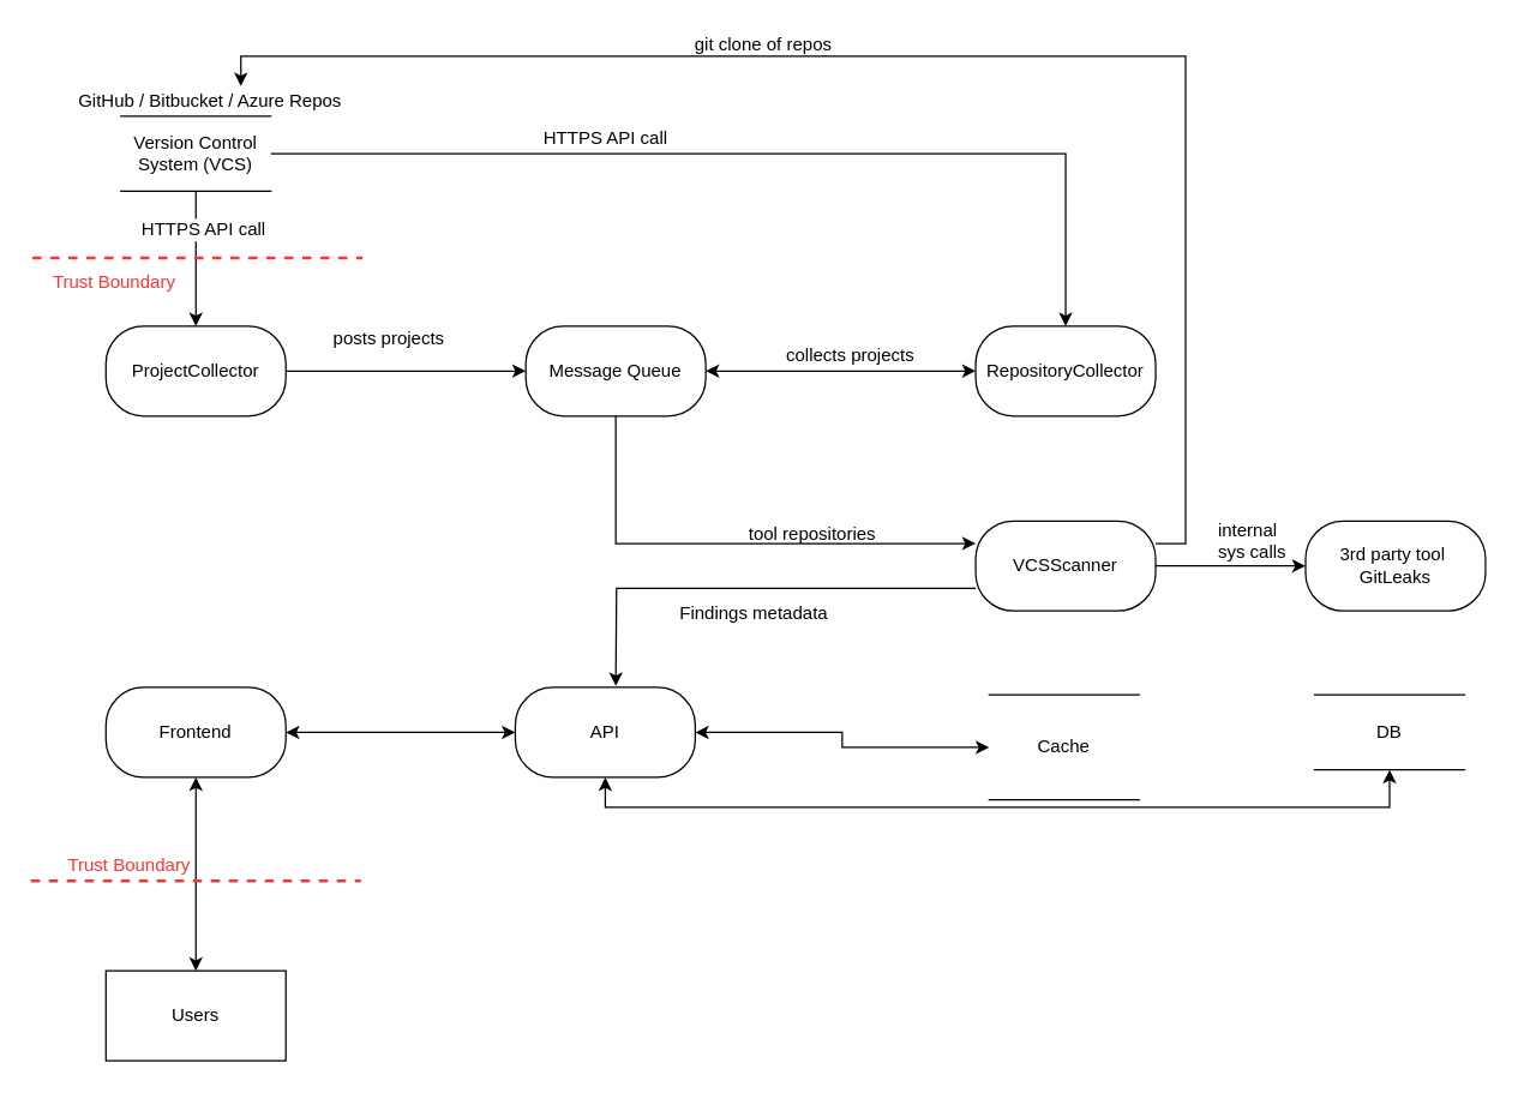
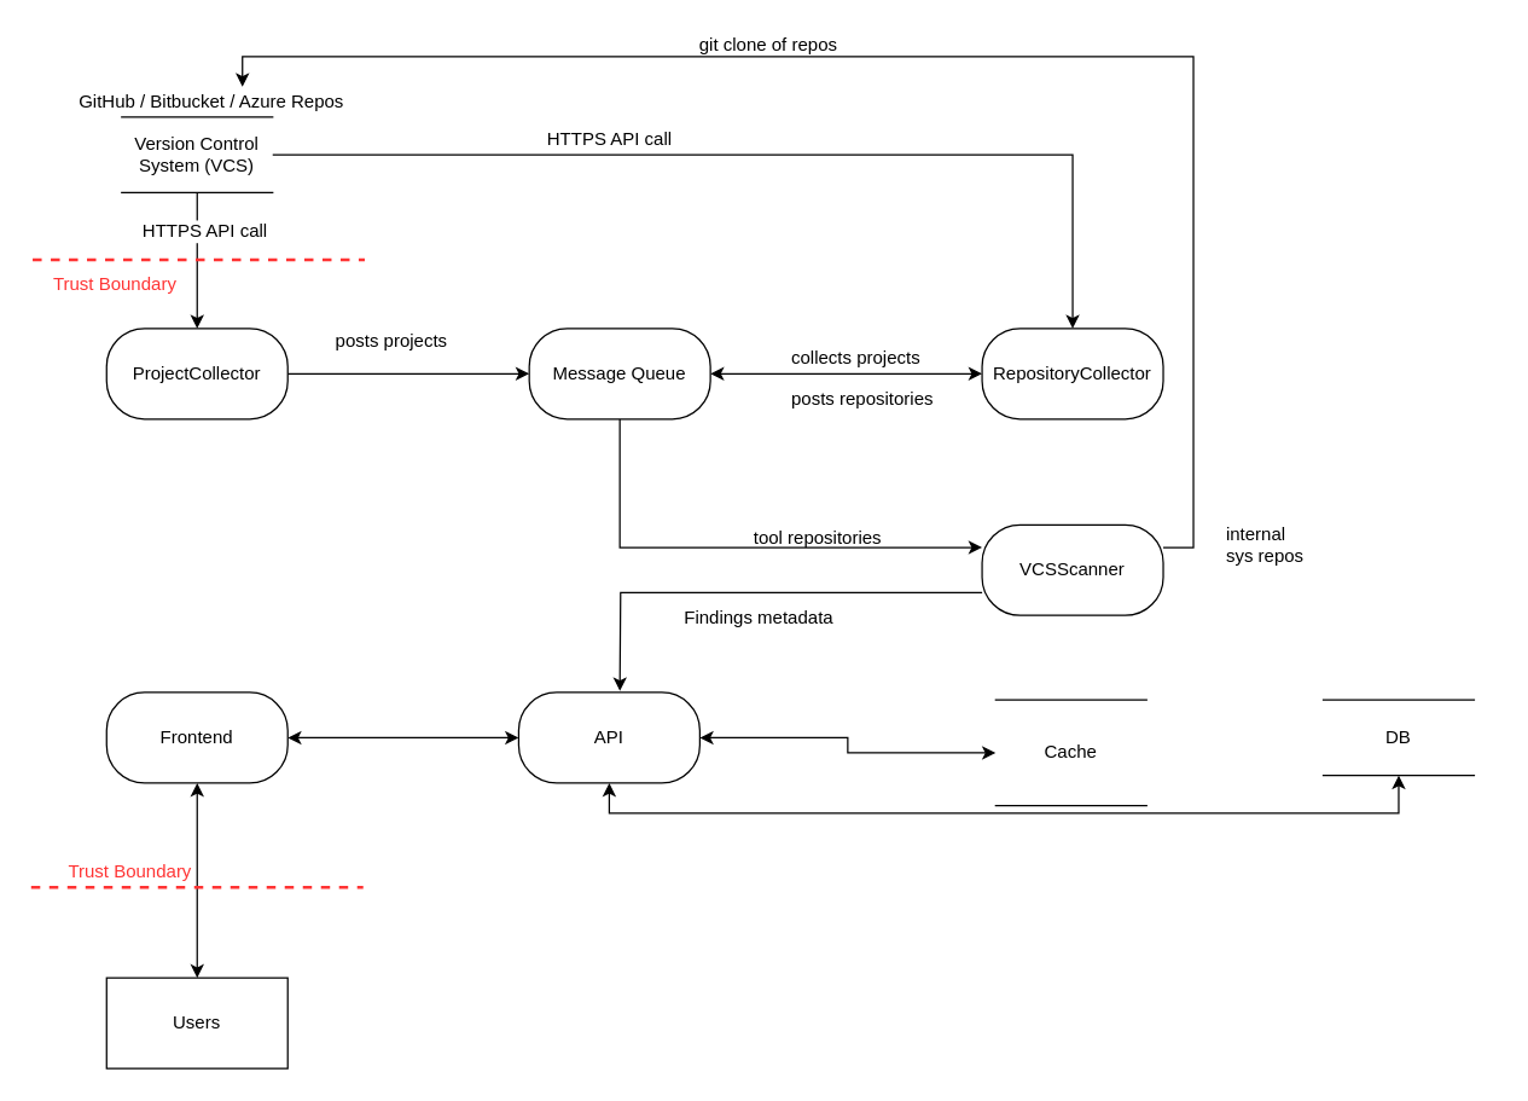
  <mxCell id="0" />
  <mxCell id="1" parent="0" />
  <mxCell id="2" style="edgeStyle=orthogonalEdgeStyle;curved=1;rounded=0;orthogonalLoop=1;jettySize=auto;html=1;exitX=1;exitY=0.5;exitDx=0;exitDy=0;entryX=0;entryY=0.5;entryDx=0;entryDy=0;" parent="1" source="3" target="6" edge="1"><mxGeometry relative="1" as="geometry" /></mxCell>
  <mxCell id="3" value="ProjectCollector" style="rounded=1;whiteSpace=wrap;html=1;arcSize=42;" parent="1" vertex="1"><mxGeometry x="70" y="217" width="120" height="60" as="geometry" /></mxCell>
  <mxCell id="4" style="edgeStyle=orthogonalEdgeStyle;curved=1;rounded=0;orthogonalLoop=1;jettySize=auto;html=1;exitX=1;exitY=0.5;exitDx=0;exitDy=0;entryX=0;entryY=0.5;entryDx=0;entryDy=0;startArrow=classic;startFill=1;" parent="1" source="6" target="7" edge="1"><mxGeometry relative="1" as="geometry" /></mxCell>
  <mxCell id="5" style="edgeStyle=orthogonalEdgeStyle;rounded=0;orthogonalLoop=1;jettySize=auto;html=1;exitX=0.5;exitY=1;exitDx=0;exitDy=0;entryX=0;entryY=0.25;entryDx=0;entryDy=0;startArrow=none;startFill=0;" parent="1" source="6" target="11" edge="1"><mxGeometry relative="1" as="geometry" /></mxCell>
  <mxCell id="6" value="Message Queue" style="rounded=1;whiteSpace=wrap;html=1;arcSize=42;" parent="1" vertex="1"><mxGeometry x="350" y="217" width="120" height="60" as="geometry" /></mxCell>
  <mxCell id="7" value="RepositoryCollector" style="rounded=1;whiteSpace=wrap;html=1;arcSize=42;" parent="1" vertex="1"><mxGeometry x="650" y="217" width="120" height="60" as="geometry" /></mxCell>
  <mxCell id="8" style="edgeStyle=orthogonalEdgeStyle;rounded=0;orthogonalLoop=1;jettySize=auto;html=1;exitX=0;exitY=0.75;exitDx=0;exitDy=0;startArrow=none;startFill=0;endArrow=classic;endFill=1;" parent="1" source="11" edge="1"><mxGeometry relative="1" as="geometry"><mxPoint x="410" y="457" as="targetPoint" /></mxGeometry></mxCell>
- <mxCell id="9" style="edgeStyle=orthogonalEdgeStyle;rounded=0;orthogonalLoop=1;jettySize=auto;html=1;exitX=1;exitY=0.5;exitDx=0;exitDy=0;entryX=0;entryY=0.5;entryDx=0;entryDy=0;startArrow=none;startFill=0;endArrow=classic;endFill=1;strokeColor=#000000;strokeWidth=1;" parent="1" source="11" target="27" edge="1"><mxGeometry relative="1" as="geometry" /></mxCell>
  <mxCell id="10" style="edgeStyle=orthogonalEdgeStyle;rounded=0;orthogonalLoop=1;jettySize=auto;html=1;exitX=1;exitY=0.25;exitDx=0;exitDy=0;entryX=0.579;entryY=0;entryDx=0;entryDy=0;entryPerimeter=0;startArrow=none;startFill=0;endArrow=classic;endFill=1;strokeColor=#000000;strokeWidth=1;" parent="1" source="11" target="25" edge="1"><mxGeometry relative="1" as="geometry" /></mxCell>
  <mxCell id="11" value="VCSScanner" style="rounded=1;whiteSpace=wrap;html=1;arcSize=42;" parent="1" vertex="1"><mxGeometry x="650" y="347" width="120" height="60" as="geometry" /></mxCell>
  <mxCell id="12" style="edgeStyle=orthogonalEdgeStyle;rounded=0;orthogonalLoop=1;jettySize=auto;html=1;exitX=1;exitY=0.5;exitDx=0;exitDy=0;startArrow=classic;startFill=1;endArrow=classic;endFill=1;" parent="1" source="14" target="15" edge="1"><mxGeometry relative="1" as="geometry" /></mxCell>
  <mxCell id="13" style="edgeStyle=orthogonalEdgeStyle;rounded=0;orthogonalLoop=1;jettySize=auto;html=1;exitX=0.5;exitY=1;exitDx=0;exitDy=0;entryX=0.5;entryY=1;entryDx=0;entryDy=0;startArrow=classic;startFill=1;endArrow=classic;endFill=1;strokeColor=#000000;strokeWidth=1;" parent="1" source="14" target="28" edge="1"><mxGeometry relative="1" as="geometry" /></mxCell>
  <mxCell id="14" value="API" style="rounded=1;whiteSpace=wrap;html=1;arcSize=42;" parent="1" vertex="1"><mxGeometry x="343" y="458" width="120" height="60" as="geometry" /></mxCell>
  <mxCell id="15" value="Cache" style="shape=partialRectangle;whiteSpace=wrap;html=1;left=0;right=0;fillColor=none;" parent="1" vertex="1"><mxGeometry x="659" y="463" width="100" height="70" as="geometry" /></mxCell>
  <mxCell id="16" style="edgeStyle=orthogonalEdgeStyle;rounded=0;orthogonalLoop=1;jettySize=auto;html=1;exitX=1;exitY=0.5;exitDx=0;exitDy=0;entryX=0;entryY=0.5;entryDx=0;entryDy=0;startArrow=classic;startFill=1;endArrow=classic;endFill=1;" parent="1" source="17" target="14" edge="1"><mxGeometry relative="1" as="geometry" /></mxCell>
  <mxCell id="17" value="Frontend" style="rounded=1;whiteSpace=wrap;html=1;arcSize=42;" parent="1" vertex="1"><mxGeometry x="70" y="458" width="120" height="60" as="geometry" /></mxCell>
  <mxCell id="18" style="edgeStyle=orthogonalEdgeStyle;rounded=0;orthogonalLoop=1;jettySize=auto;html=1;exitX=0.5;exitY=0;exitDx=0;exitDy=0;entryX=0.5;entryY=1;entryDx=0;entryDy=0;startArrow=classic;startFill=1;endArrow=classic;endFill=1;" parent="1" source="19" target="17" edge="1"><mxGeometry relative="1" as="geometry" /></mxCell>
  <mxCell id="19" value="Users" style="rounded=0;whiteSpace=wrap;html=1;" parent="1" vertex="1"><mxGeometry x="70" y="647" width="120" height="60" as="geometry" /></mxCell>
  <mxCell id="20" value="" style="endArrow=none;dashed=1;html=1;strokeWidth=2;strokeColor=#FF3333;" parent="1" edge="1"><mxGeometry width="50" height="50" relative="1" as="geometry"><mxPoint x="20" y="587" as="sourcePoint" /><mxPoint x="240" y="587" as="targetPoint" /></mxGeometry></mxCell>
  <mxCell id="21" style="edgeStyle=orthogonalEdgeStyle;rounded=0;orthogonalLoop=1;jettySize=auto;html=1;exitX=0.5;exitY=1;exitDx=0;exitDy=0;entryX=0.5;entryY=0;entryDx=0;entryDy=0;startArrow=none;startFill=0;endArrow=classic;endFill=1;strokeWidth=1;" parent="1" source="24" target="3" edge="1"><mxGeometry relative="1" as="geometry" /></mxCell>
  <mxCell id="22" value="HTTPS API call" style="text;html=1;resizable=0;points=[];align=center;verticalAlign=middle;labelBackgroundColor=#ffffff;" parent="21" vertex="1" connectable="0"><mxGeometry x="-0.447" y="4" relative="1" as="geometry"><mxPoint as="offset" /></mxGeometry></mxCell>
  <mxCell id="23" style="edgeStyle=orthogonalEdgeStyle;rounded=0;orthogonalLoop=1;jettySize=auto;html=1;exitX=1;exitY=0.5;exitDx=0;exitDy=0;entryX=0.5;entryY=0;entryDx=0;entryDy=0;startArrow=none;startFill=0;endArrow=classic;endFill=1;strokeColor=#000000;strokeWidth=1;" parent="1" source="24" target="7" edge="1"><mxGeometry relative="1" as="geometry" /></mxCell>
  <mxCell id="24" value="Version Control System (VCS)" style="shape=partialRectangle;whiteSpace=wrap;html=1;left=0;right=0;fillColor=none;" parent="1" vertex="1"><mxGeometry x="80" y="77" width="100" height="50" as="geometry" /></mxCell>
  <mxCell id="25" value="GitHub / Bitbucket / Azure Repos" style="text;html=1;resizable=0;points=[];autosize=1;align=left;verticalAlign=top;spacingTop=-4;" parent="1" vertex="1"><mxGeometry x="50" width="190" height="20" as="geometry" y="57" /></mxCell>
  <mxCell id="26" value="" style="endArrow=none;dashed=1;html=1;strokeWidth=2;strokeColor=#FF3333;" parent="1" edge="1"><mxGeometry width="50" height="50" relative="1" as="geometry"><mxPoint x="21" y="171.5" as="sourcePoint" /><mxPoint x="241" y="171.5" as="targetPoint" /></mxGeometry></mxCell>
- <mxCell id="27" value="3rd party tool&amp;nbsp;&lt;br&gt;GitLeaks" style="rounded=1;whiteSpace=wrap;html=1;arcSize=42;" parent="1" vertex="1"><mxGeometry x="870" y="347" width="120" height="60" as="geometry" /></mxCell>
  <mxCell id="28" value="DB" style="shape=partialRectangle;whiteSpace=wrap;html=1;left=0;right=0;fillColor=none;" parent="1" vertex="1"><mxGeometry x="876" y="463" width="100" height="50" as="geometry" /></mxCell>
- <mxCell id="29" value="internal &lt;br&gt;sys calls" style="text;html=1;resizable=0;points=[];autosize=1;align=left;verticalAlign=top;spacingTop=-4;" parent="1" vertex="1"><mxGeometry x="810" y="344" width="60" height="30" as="geometry" /></mxCell>
+ <mxCell id="29" value="internal &lt;br&gt;sys repos" style="text;html=1;resizable=0;points=[];autosize=1;align=left;verticalAlign=top;spacingTop=-4;" parent="1" vertex="1"><mxGeometry x="810" y="344" width="60" height="30" as="geometry" /></mxCell>
  <mxCell id="30" value="Findings metadata" style="text;html=1;resizable=0;points=[];autosize=1;align=left;verticalAlign=top;spacingTop=-4;" parent="1" vertex="1"><mxGeometry x="451" y="399" width="110" height="20" as="geometry" /></mxCell>
  <mxCell id="31" value="posts projects" style="text;html=1;resizable=0;points=[];autosize=1;align=left;verticalAlign=top;spacingTop=-4;" parent="1" vertex="1"><mxGeometry x="220" y="216" width="90" height="20" as="geometry" /></mxCell>
  <mxCell id="32" value="HTTPS API call" style="text;html=1;resizable=0;points=[];align=center;verticalAlign=middle;labelBackgroundColor=#ffffff;" parent="1" vertex="1" connectable="0"><mxGeometry x="402.794" y="91.176" as="geometry"><mxPoint as="offset" /></mxGeometry></mxCell>
  <mxCell id="33" value="collects projects" style="text;html=1;resizable=0;points=[];autosize=1;align=left;verticalAlign=top;spacingTop=-4;" parent="1" vertex="1"><mxGeometry x="522" y="227" width="100" height="20" as="geometry" /></mxCell>
+ <mxCell id="34" value="posts repositories" style="text;html=1;resizable=0;points=[];autosize=1;align=left;verticalAlign=top;spacingTop=-4;" parent="1" vertex="1"><mxGeometry x="522" y="254" width="110" height="20" as="geometry" /></mxCell>
  <mxCell id="35" value="tool repositories" style="text;html=1;resizable=0;points=[];autosize=1;align=left;verticalAlign=top;spacingTop=-4;" parent="1" vertex="1"><mxGeometry x="497" y="346" width="120" height="20" as="geometry" /></mxCell>
  <mxCell id="36" value="git clone of repos" style="text;html=1;resizable=0;points=[];autosize=1;align=left;verticalAlign=top;spacingTop=-4;" parent="1" vertex="1"><mxGeometry x="461" y="20" width="110" height="20" as="geometry" /></mxCell>
  <mxCell id="37" value="&lt;font color=&quot;#ff3333&quot;&gt;Trust Boundary&lt;/font&gt;" style="text;html=1;resizable=0;points=[];autosize=1;align=left;verticalAlign=top;spacingTop=-4;" parent="1" vertex="1"><mxGeometry x="33" y="178" width="100" height="20" as="geometry" /></mxCell>
  <mxCell id="38" value="&lt;font color=&quot;#ff3333&quot;&gt;Trust Boundary&lt;/font&gt;" style="text;html=1;resizable=0;points=[];autosize=1;align=left;verticalAlign=top;spacingTop=-4;" parent="1" vertex="1"><mxGeometry x="43" y="567" width="100" height="20" as="geometry" /></mxCell>
